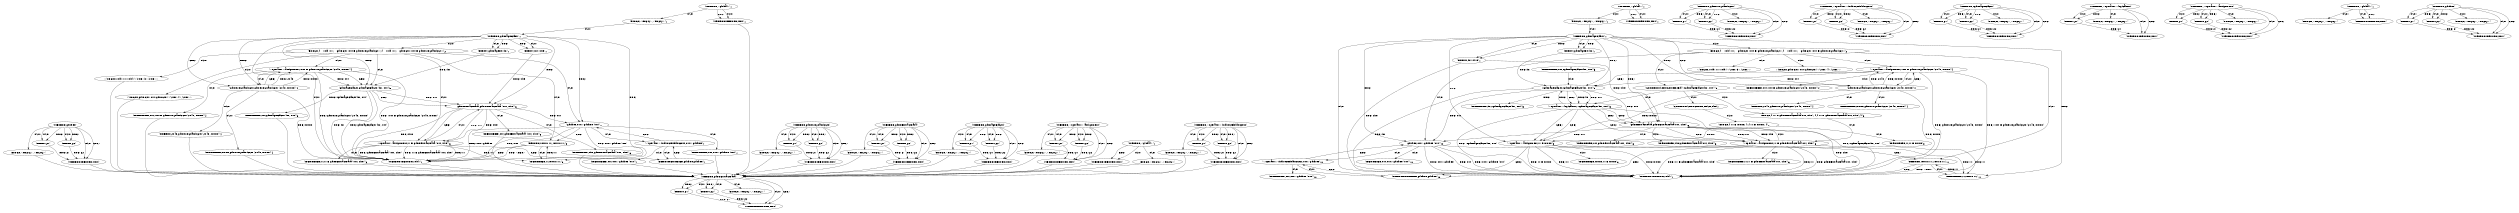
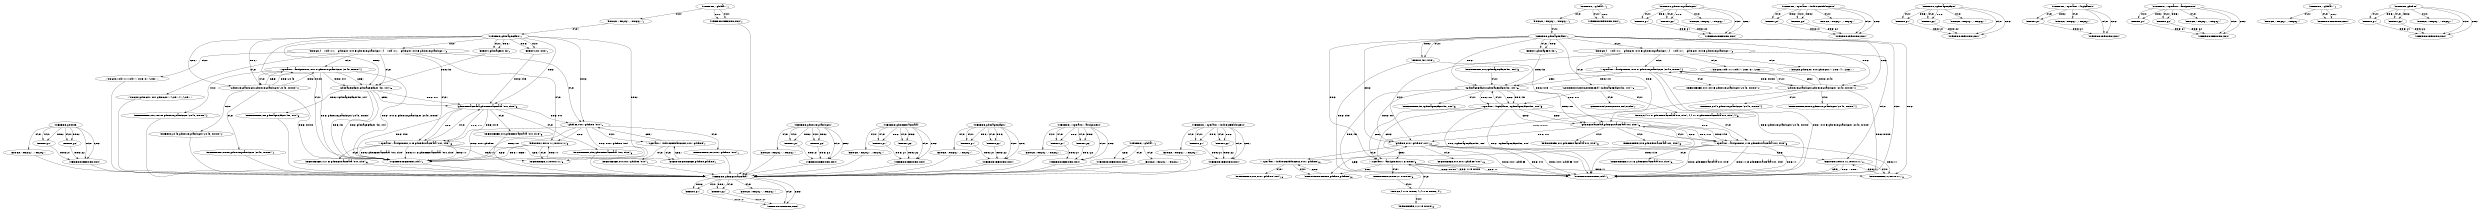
  digraph {
    n1 [label=<(METHOD,gd_free)>]
    n2 [label=<(PARAM,p1)>]
    n3 [label=<(PARAM,p2)>]
    n4 [label=<(BLOCK,&lt;empty&gt;,&lt;empty&gt;)>]
    n5 [label=<(METHOD_RETURN,ANY)>]
    n6 [label=<(METHOD,gdDPExtractData)>]
    n7 [label=<(PARAM,p1)>]
    n8 [label=<(PARAM,p2)>]
    n9 [label=<(BLOCK,&lt;empty&gt;,&lt;empty&gt;)>]
    n10 [label=<(METHOD_RETURN,ANY)>]
    n11 [label=<(METHOD,&lt;global&gt;)<SUB>1</SUB>>]
    n12 [label=<(BLOCK,&lt;empty&gt;,&lt;empty&gt;)<SUB>1</SUB>>]
    n13 [label=<(METHOD_RETURN,ANY)<SUB>1</SUB>>]
    n14 [label=<(METHOD,gdImageGifPtr)<SUB>1</SUB>>]
    n15 [label=<(PARAM,gdImagePtr im)<SUB>1</SUB>>]
    n16 [label=<(PARAM,int *size)<SUB>1</SUB>>]
    n17 [label=<(BLOCK,{    void *rv;    gdIOCtx *out = gdNewDynamicCt...,{    void *rv;    gdIOCtx *out = gdNewDynamicCt...)<SUB>2</SUB>>]
    n18 [label=<(gdNewDynamicCtx,gdNewDynamicCtx (2048, NULL))<SUB>4</SUB>>]
    n19 [label=<(gdImageGifCtx,gdImageGifCtx (im, out))<SUB>5</SUB>>]
    n20 [label=<(gdDPExtractData,gdDPExtractData (out, size))<SUB>6</SUB>>]
    n21 [label=<(gd_free,out-&gt;gd_free (out))<SUB>7</SUB>>]
    n22 [label=<(IDENTIFIER,rv,return rv;)<SUB>8</SUB>>]
    n23 [label=<(METHOD_RETURN,void*)<SUB>1</SUB>>]
    n24 [label="<(LOCAL,void* rv: void*)<SUB>3</SUB>>"]
    n25 [label="<(LOCAL,gdIOCtx* out: gdIOCtx*)<SUB>4</SUB>>"]
    n26 [label=<(&lt;operator&gt;.assignment,*out = gdNewDynamicCtx (2048, NULL))<SUB>4</SUB>>]
    n27 [label=<(&lt;operator&gt;.assignment,rv = gdDPExtractData (out, size))<SUB>6</SUB>>]
    n28 [label=<(RETURN,return rv;,return rv;)<SUB>8</SUB>>]
    n29 [label=<(LITERAL,2048,gdNewDynamicCtx (2048, NULL))<SUB>4</SUB>>]
    n30 [label=<(IDENTIFIER,NULL,gdNewDynamicCtx (2048, NULL))<SUB>4</SUB>>]
    n31 [label=<(IDENTIFIER,out,gdImageGifCtx (im, out))<SUB>5</SUB>>]
    n32 [label=<(IDENTIFIER,out,gdDPExtractData (out, size))<SUB>6</SUB>>]
    n33 [label=<(IDENTIFIER,size,gdDPExtractData (out, size))<SUB>6</SUB>>]
    n34 [label=<(&lt;operator&gt;.indirectFieldAccess,out-&gt;gd_free)<SUB>7</SUB>>]
    n35 [label=<(IDENTIFIER,out,out-&gt;gd_free (out))<SUB>7</SUB>>]
    n36 [label=<(IDENTIFIER,out,*out = gdNewDynamicCtx (2048, NULL))<SUB>4</SUB>>]
    n37 [label=<(IDENTIFIER,rv,rv = gdDPExtractData (out, size))<SUB>6</SUB>>]
    n38 [label=<(FIELD_IDENTIFIER,gd_free,gd_free)<SUB>7</SUB>>]
    n39 [label=<(IDENTIFIER,out,out-&gt;gd_free (out))<SUB>7</SUB>>]
    n40 [label=<(METHOD,gdNewDynamicCtx)>]
    n41 [label=<(PARAM,p1)>]
    n42 [label=<(PARAM,p2)>]
    n43 [label=<(BLOCK,&lt;empty&gt;,&lt;empty&gt;)>]
    n44 [label=<(METHOD_RETURN,ANY)>]
    n45 [label=<(METHOD,gdDPExtractData)>]
    n46 [label=<(PARAM,p1)>]
    n47 [label=<(PARAM,p2)>]
    n48 [label=<(BLOCK,&lt;empty&gt;,&lt;empty&gt;)>]
    n49 [label=<(METHOD_RETURN,ANY)>]
    n50 [label=<(METHOD,gdImageGifCtx)>]
    n51 [label=<(PARAM,p1)>]
    n52 [label=<(PARAM,p2)>]
    n53 [label=<(BLOCK,&lt;empty&gt;,&lt;empty&gt;)>]
    n54 [label=<(METHOD_RETURN,ANY)>]
    n55 [label=<(METHOD,&lt;operator&gt;.assignment)>]
    n56 [label=<(PARAM,p1)>]
    n57 [label=<(PARAM,p2)>]
    n58 [label=<(BLOCK,&lt;empty&gt;,&lt;empty&gt;)>]
    n59 [label=<(METHOD_RETURN,ANY)>]
    n60 [label=<(METHOD,&lt;global&gt;)<SUB>1</SUB>>]
    n61 [label=<(BLOCK,&lt;empty&gt;,&lt;empty&gt;)>]
    n62 [label=<(METHOD_RETURN,ANY)>]
    n63 [label=<(METHOD,&lt;operator&gt;.indirectFieldAccess)>]
    n64 [label=<(PARAM,p1)>]
    n65 [label=<(PARAM,p2)>]
    n66 [label=<(BLOCK,&lt;empty&gt;,&lt;empty&gt;)>]
    n67 [label=<(METHOD_RETURN,ANY)>]
    n68 [label=<(METHOD,&lt;global&gt;)<SUB>1</SUB>>]
    n69 [label=<(BLOCK,&lt;empty&gt;,&lt;empty&gt;)<SUB>1</SUB>>]
    n70 [label=<(METHOD_RETURN,ANY)<SUB>1</SUB>>]
    n71 [label=<(METHOD,gdImageGifPtr)<SUB>1</SUB>>]
    n72 [label=<(PARAM,gdImagePtr im)<SUB>1</SUB>>]
    n73 [label=<(PARAM,int *size)<SUB>1</SUB>>]
    n74 [label=<(BLOCK,{    void *rv;    gdIOCtx *out = gdNewDynamicCt...,{    void *rv;    gdIOCtx *out = gdNewDynamicCt...)<SUB>2</SUB>>]
    n75 [label=<(gdNewDynamicCtx,gdNewDynamicCtx (2048, NULL))<SUB>4</SUB>>]
    n76 [label=<(_gdImageGifCtx,_gdImageGifCtx(im, out))<SUB>5</SUB>>]
    n77 [label=<(gdDPExtractData,gdDPExtractData(out, size))<SUB>6</SUB>>]
    n78 [label=<(&lt;operator&gt;.assignment,rv = NULL)<SUB>8</SUB>>]
    n79 [label=<(gd_free,out-&gt;gd_free (out))<SUB>10</SUB>>]
    n80 [label=<(IDENTIFIER,rv,return rv;)<SUB>11</SUB>>]
    n81 [label=<(METHOD_RETURN,void*)<SUB>1</SUB>>]
    n82 [label="<(LOCAL,void* rv: void*)<SUB>3</SUB>>"]
    n83 [label="<(LOCAL,gdIOCtx* out: gdIOCtx*)<SUB>4</SUB>>"]
    n84 [label=<(&lt;operator&gt;.assignment,*out = gdNewDynamicCtx (2048, NULL))<SUB>4</SUB>>]
    n85 [label=<(CONTROL_STRUCTURE,IF,if (!_gdImageGifCtx(im, out)))<SUB>5</SUB>>]
    n86 [label=<(RETURN,return rv;,return rv;)<SUB>11</SUB>>]
    n87 [label=<(LITERAL,2048,gdNewDynamicCtx (2048, NULL))<SUB>4</SUB>>]
    n88 [label=<(IDENTIFIER,NULL,gdNewDynamicCtx (2048, NULL))<SUB>4</SUB>>]
    n89 [label=<(&lt;operator&gt;.logicalNot,!_gdImageGifCtx(im, out))<SUB>5</SUB>>]
    n90 [label=<(IDENTIFIER,im,_gdImageGifCtx(im, out))<SUB>5</SUB>>]
    n91 [label=<(&lt;operator&gt;.assignment,rv = gdDPExtractData(out, size))<SUB>6</SUB>>]
    n92 [label=<(IDENTIFIER,out,gdDPExtractData(out, size))<SUB>6</SUB>>]
    n93 [label=<(IDENTIFIER,size,gdDPExtractData(out, size))<SUB>6</SUB>>]
    n94 [label=<(FIELD_IDENTIFIER,gd_free,gd_free)<SUB>10</SUB>>]
    n95 [label=<(IDENTIFIER,NULL,rv = NULL)<SUB>8</SUB>>]
    n96 [label=<(&lt;operator&gt;.indirectFieldAccess,out-&gt;gd_free)<SUB>10</SUB>>]
    n97 [label=<(IDENTIFIER,out,out-&gt;gd_free (out))<SUB>10</SUB>>]
    n98 [label=<(IDENTIFIER,out,*out = gdNewDynamicCtx (2048, NULL))<SUB>4</SUB>>]
    n99 [label=<(BLOCK,{ 		rv = gdDPExtractData(out, size); 	},{ 		rv = gdDPExtractData(out, size); 	})<SUB>5</SUB>>]
    n100 [label=<(CONTROL_STRUCTURE,ELSE,else)<SUB>7</SUB>>]
    n101 [label=<(BLOCK,{ 		rv = NULL; 	},{ 		rv = NULL; 	})<SUB>7</SUB>>]
    n102 [label=<(IDENTIFIER,rv,rv = gdDPExtractData(out, size))<SUB>6</SUB>>]
    n103 [label=<(IDENTIFIER,out,_gdImageGifCtx(im, out))<SUB>5</SUB>>]
    n104 [label=<(IDENTIFIER,rv,rv = NULL)<SUB>8</SUB>>]
    n105 [label=<(IDENTIFIER,out,out-&gt;gd_free (out))<SUB>10</SUB>>]
    n106 [label=<(METHOD,gdNewDynamicCtx)>]
    n107 [label=<(PARAM,p1)>]
    n108 [label=<(PARAM,p2)>]
    n109 [label=<(BLOCK,&lt;empty&gt;,&lt;empty&gt;)>]
    n110 [label=<(METHOD_RETURN,ANY)>]
    n111 [label=<(METHOD,&lt;operator&gt;.indirectFieldAccess)>]
    n112 [label=<(PARAM,p1)>]
    n113 [label=<(PARAM,p2)>]
    n114 [label=<(BLOCK,&lt;empty&gt;,&lt;empty&gt;)>]
    n115 [label=<(METHOD_RETURN,ANY)>]
    n116 [label=<(METHOD,_gdImageGifCtx)>]
    n117 [label=<(PARAM,p1)>]
    n118 [label=<(PARAM,p2)>]
    n119 [label=<(BLOCK,&lt;empty&gt;,&lt;empty&gt;)>]
    n120 [label=<(METHOD_RETURN,ANY)>]
    n121 [label=<(METHOD,&lt;operator&gt;.logicalNot)>]
    n122 [label=<(PARAM,p1)>]
    n123 [label=<(BLOCK,&lt;empty&gt;,&lt;empty&gt;)>]
    n124 [label=<(METHOD_RETURN,ANY)>]
    n125 [label=<(METHOD,&lt;operator&gt;.assignment)>]
    n126 [label=<(PARAM,p1)>]
    n127 [label=<(PARAM,p2)>]
    n128 [label=<(BLOCK,&lt;empty&gt;,&lt;empty&gt;)>]
    n129 [label=<(METHOD_RETURN,ANY)>]
    n130 [label=<(METHOD,&lt;global&gt;)<SUB>1</SUB>>]
    n131 [label=<(BLOCK,&lt;empty&gt;,&lt;empty&gt;)>]
    n132 [label=<(METHOD_RETURN,ANY)>]
    n133 [label=<(METHOD,gd_free)>]
    n134 [label=<(PARAM,p1)>]
    n135 [label=<(PARAM,p2)>]
    n136 [label=<(BLOCK,&lt;empty&gt;,&lt;empty&gt;)>]
    n137 [label=<(METHOD_RETURN,ANY)>]
    n1 -> n2 [label="AST: "]
    n1 -> n2 [label="DDG: "]
    n1 -> n3 [label="AST: "]
    n1 -> n3 [label="DDG: "]
    n1 -> n4 [label="AST: "]
    n1 -> n5 [label="AST: "]
    n1 -> n5 [label="CFG: "]
    n2 -> n5 [label="DDG: p1"]
    n3 -> n5 [label="DDG: p2"]
    n4 -> n6
    n5 -> n6
    n6 -> n7 [label="AST: "]
    n6 -> n7 [label="DDG: "]
    n6 -> n8 [label="AST: "]
    n6 -> n8 [label="DDG: "]
    n6 -> n9 [label="AST: "]
    n6 -> n10 [label="AST: "]
    n6 -> n10 [label="CFG: "]
    n7 -> n10 [label="DDG: p1"]
    n8 -> n10 [label="DDG: p2"]
    n11 -> n12 [label="AST: "]
    n11 -> n13 [label="AST: "]
    n11 -> n13 [label="CFG: "]
    n12 -> n14 [label="AST: "]
    n13 -> n6
    n14 -> n15 [label="AST: "]
    n14 -> n15 [label="DDG: "]
    n14 -> n16 [label="AST: "]
    n14 -> n16 [label="DDG: "]
    n14 -> n17 [label="AST: "]
    n14 -> n18 [label="CFG: "]
    n14 -> n18 [label="DDG: "]
    n14 -> n19 [label="DDG: "]
    n14 -> n20 [label="DDG: "]
    n14 -> n21 [label="DDG: "]
    n14 -> n22 [label="DDG: "]
    n14 -> n23 [label="AST: "]
    n15 -> n19 [label="DDG: im"]
    n16 -> n20 [label="DDG: size"]
    n17 -> n19 [label="AST: "]
    n17 -> n21 [label="AST: "]
    n17 -> n24 [label="AST: "]
    n17 -> n25 [label="AST: "]
    n17 -> n26 [label="AST: "]
    n17 -> n27 [label="AST: "]
    n17 -> n28 [label="AST: "]
    n18 -> n23 [label="DDG: NULL"]
    n18 -> n26 [label="CFG: "]
    n18 -> n26 [label="DDG: 2048"]
    n18 -> n26 [label="DDG: NULL"]
    n18 -> n29 [label="AST: "]
    n18 -> n30 [label="AST: "]
    n19 -> n20 [label="CFG: "]
    n19 -> n20 [label="DDG: out"]
    n19 -> n23 [label="DDG: im"]
    n19 -> n23 [label="DDG: gdImageGifCtx (im, out)"]
    n19 -> n31 [label="DDG: _gdImageGifCtx(im, out)"]
    n20 -> n21 [label="DDG: out"]
    n20 -> n23 [label="DDG: size"]
    n20 -> n27 [label="CFG: "]
    n20 -> n27 [label="DDG: out"]
    n20 -> n27 [label="DDG: size"]
    n20 -> n32 [label="AST: "]
    n20 -> n33 [label="AST: "]
    n21 -> n23 [label="DDG: out-&gt;gd_free"]
    n21 -> n23 [label="DDG: out"]
    n21 -> n23 [label="DDG: out-&gt;gd_free (out)"]
    n21 -> n28 [label="CFG: "]
    n21 -> n34 [label="AST: "]
    n21 -> n35 [label="AST: "]
    n22 -> n28 [label="DDG: rv"]
    n23 -> n6
    n24 -> n6
    n25 -> n6
    n26 -> n18 [label="AST: "]
    n26 -> n19 [label="CFG: "]
    n26 -> n19 [label="DDG: out"]
    n26 -> n23 [label="DDG: gdNewDynamicCtx (2048, NULL)"]
    n26 -> n23 [label="DDG: *out = gdNewDynamicCtx (2048, NULL)"]
    n26 -> n36 [label="AST: "]
    n27 -> n20 [label="AST: "]
    n27 -> n22 [label="DDG: rv"]
    n27 -> n23 [label="DDG: rv"]
    n27 -> n23 [label="DDG: gdDPExtractData (out, size)"]
    n27 -> n23 [label="DDG: rv = gdDPExtractData (out, size)"]
    n27 -> n37 [label="AST: "]
    n27 -> n38 [label="CFG: "]
    n28 -> n22 [label="AST: "]
    n28 -> n23 [label="CFG: "]
    n28 -> n23 [label="DDG: &lt;RET&gt;"]
    n29 -> n6
    n30 -> n6
    n31 -> n6
    n32 -> n6
    n33 -> n6
    n34 -> n21 [label="CFG: "]
    n34 -> n38 [label="AST: "]
    n34 -> n39 [label="AST: "]
    n35 -> n6
    n36 -> n6
    n37 -> n6
    n38 -> n34 [label="CFG: "]
    n39 -> n6
    n40 -> n41 [label="AST: "]
    n40 -> n41 [label="DDG: "]
    n40 -> n42 [label="AST: "]
    n40 -> n42 [label="DDG: "]
    n40 -> n43 [label="AST: "]
    n40 -> n44 [label="AST: "]
    n40 -> n44 [label="CFG: "]
    n41 -> n44 [label="DDG: p1"]
    n42 -> n44 [label="DDG: p2"]
    n43 -> n6
    n44 -> n6
    n45 -> n46 [label="AST: "]
    n45 -> n46 [label="DDG: "]
    n45 -> n47 [label="AST: "]
    n45 -> n47 [label="DDG: "]
    n45 -> n48 [label="AST: "]
    n45 -> n49 [label="AST: "]
    n45 -> n49 [label="CFG: "]
    n46 -> n49 [label="DDG: p1"]
    n47 -> n49 [label="DDG: p2"]
    n48 -> n6
    n49 -> n6
    n50 -> n51 [label="AST: "]
    n50 -> n51 [label="DDG: "]
    n50 -> n52 [label="AST: "]
    n50 -> n52 [label="DDG: "]
    n50 -> n53 [label="AST: "]
    n50 -> n54 [label="AST: "]
    n50 -> n54 [label="CFG: "]
    n51 -> n54 [label="DDG: p1"]
    n52 -> n54 [label="DDG: p2"]
    n53 -> n6
    n54 -> n6
    n55 -> n56 [label="AST: "]
    n55 -> n56 [label="DDG: "]
    n55 -> n57 [label="AST: "]
    n55 -> n57 [label="DDG: "]
    n55 -> n58 [label="AST: "]
    n55 -> n59 [label="AST: "]
    n55 -> n59 [label="CFG: "]
    n56 -> n59 [label="DDG: p1"]
    n57 -> n59 [label="DDG: p2"]
    n58 -> n6
    n59 -> n6
    n60 -> n61 [label="AST: "]
    n60 -> n62 [label="AST: "]
    n60 -> n62 [label="CFG: "]
    n61 -> n6
    n62 -> n6
    n63 -> n64 [label="AST: "]
    n63 -> n64 [label="DDG: "]
    n63 -> n65 [label="AST: "]
    n63 -> n65 [label="DDG: "]
    n63 -> n66 [label="AST: "]
    n63 -> n67 [label="AST: "]
    n63 -> n67 [label="CFG: "]
    n64 -> n67 [label="DDG: p1"]
    n65 -> n67 [label="DDG: p2"]
    n66 -> n6
    n67 -> n6
    n68 -> n69 [label="AST: "]
    n68 -> n70 [label="AST: "]
    n68 -> n70 [label="CFG: "]
    n69 -> n71 [label="AST: "]
    n71 -> n72 [label="AST: "]
    n71 -> n72 [label="DDG: "]
    n71 -> n73 [label="AST: "]
    n71 -> n73 [label="DDG: "]
    n71 -> n74 [label="AST: "]
    n71 -> n75 [label="CFG: "]
    n71 -> n75 [label="DDG: "]
    n71 -> n76 [label="DDG: "]
    n71 -> n77 [label="DDG: "]
    n71 -> n78 [label="DDG: "]
    n71 -> n79 [label="DDG: "]
    n71 -> n80 [label="DDG: "]
    n71 -> n81 [label="AST: "]
    n72 -> n76 [label="DDG: im"]
    n73 -> n77 [label="DDG: size"]
    n73 -> n81 [label="DDG: size"]
    n74 -> n79 [label="AST: "]
    n74 -> n82 [label="AST: "]
    n74 -> n83 [label="AST: "]
    n74 -> n84 [label="AST: "]
    n74 -> n85 [label="AST: "]
    n74 -> n86 [label="AST: "]
    n75 -> n78 [label="DDG: NULL"]
    n75 -> n81 [label="DDG: NULL"]
    n75 -> n84 [label="CFG: "]
    n75 -> n84 [label="DDG: 2048"]
    n75 -> n84 [label="DDG: NULL"]
    n75 -> n87 [label="AST: "]
    n75 -> n88 [label="AST: "]
    n76 -> n77 [label="DDG: out"]
    n76 -> n79 [label="DDG: out"]
    n76 -> n81 [label="DDG: im"]
    n76 -> n89 [label="CFG: "]
    n76 -> n89 [label="DDG: im"]
    n76 -> n89 [label="DDG: out"]
-   n76 -> n90 [label="DDG: "]
+   n76 -> n90 [label="AST: "]
    n77 -> n79 [label="DDG: out"]
    n77 -> n81 [label="DDG: size"]
    n77 -> n91 [label="CFG: "]
    n77 -> n91 [label="DDG: out"]
    n77 -> n91 [label="DDG: size"]
    n77 -> n92 [label="AST: "]
    n77 -> n93 [label="AST: "]
    n78 -> n80 [label="DDG: rv"]
    n78 -> n81 [label="DDG: rv"]
    n78 -> n81 [label="DDG: NULL"]
    n78 -> n81 [label="DDG: rv = NULL"]
    n78 -> n94 [label="CFG: "]
    n78 -> n95 [label="AST: "]
    n79 -> n81 [label="DDG: out-&gt;gd_free"]
    n79 -> n81 [label="DDG: out"]
    n79 -> n81 [label="DDG: out-&gt;gd_free (out)"]
    n79 -> n86 [label="CFG: "]
    n79 -> n96 [label="AST: "]
    n79 -> n97 [label="AST: "]
    n80 -> n86 [label="DDG: rv"]
    n84 -> n75 [label="AST: "]
    n84 -> n76 [label="CFG: "]
    n84 -> n76 [label="DDG: out"]
    n84 -> n81 [label="DDG: gdNewDynamicCtx (2048, NULL)"]
    n84 -> n81 [label="DDG: *out = gdNewDynamicCtx (2048, NULL)"]
    n84 -> n98 [label="AST: "]
-   n85 -> n89 [label="AST: "]
+   n85 -> n89 [label="DDG: out"]
    n85 -> n99 [label="AST: "]
    n85 -> n100 [label="AST: "]
    n86 -> n80 [label="AST: "]
    n86 -> n81 [label="CFG: "]
    n86 -> n81 [label="DDG: &lt;RET&gt;"]
-   n89 -> n76 [label="DDG: "]
+   n89 -> n76 [label="AST: "]
    n89 -> n77 [label="CFG: "]
    n89 -> n77 [label="CDG: "]
    n89 -> n78 [label="CFG: "]
    n89 -> n78 [label="CDG: "]
    n89 -> n81 [label="DDG: _gdImageGifCtx(im, out)"]
    n89 -> n81 [label="DDG: !_gdImageGifCtx(im, out)"]
    n89 -> n91 [label="CDG: "]
    n91 -> n77 [label="AST: "]
    n91 -> n80 [label="DDG: rv"]
    n91 -> n81 [label="DDG: rv"]
    n91 -> n81 [label="DDG: gdDPExtractData(out, size)"]
    n91 -> n81 [label="DDG: rv = gdDPExtractData(out, size)"]
    n91 -> n94 [label="CFG: "]
    n91 -> n102 [label="AST: "]
    n94 -> n96 [label="CFG: "]
    n96 -> n79 [label="CFG: "]
    n96 -> n94 [label="AST: "]
    n96 -> n105 [label="AST: "]
    n99 -> n91 [label="AST: "]
-   n100 -> n101 [label="AST: "]
-   n101 -> n78 [label="NULL: "]
+   n95 -> n101 [label="AST: "]
+   n101 -> n78 [label="AST: "]
    n101 -> n104 [label="AST: "]
    n103 -> n76 [label="AST: "]
    n106 -> n107 [label="AST: "]
    n106 -> n107 [label="DDG: "]
    n106 -> n108 [label="AST: "]
    n106 -> n108 [label="DDG: "]
    n106 -> n109 [label="AST: "]
    n106 -> n110 [label="AST: "]
    n106 -> n110 [label="CFG: "]
    n107 -> n110 [label="DDG: p1"]
    n108 -> n110 [label="DDG: p2"]
    n111 -> n112 [label="AST: "]
    n111 -> n112 [label="DDG: "]
    n111 -> n113 [label="AST: "]
    n111 -> n113 [label="DDG: "]
    n111 -> n114 [label="AST: "]
    n111 -> n115 [label="AST: "]
    n111 -> n115 [label="CFG: "]
    n112 -> n115 [label="DDG: p1"]
    n113 -> n115 [label="DDG: p2"]
    n116 -> n117 [label="AST: "]
    n116 -> n117 [label="DDG: "]
    n116 -> n118 [label="AST: "]
    n116 -> n118 [label="DDG: "]
    n116 -> n119 [label="AST: "]
    n116 -> n120 [label="AST: "]
    n116 -> n120 [label="CFG: "]
    n117 -> n120 [label="DDG: p1"]
    n118 -> n120 [label="DDG: p2"]
    n121 -> n122 [label="AST: "]
    n121 -> n122 [label="DDG: "]
    n121 -> n123 [label="AST: "]
    n121 -> n124 [label="AST: "]
    n121 -> n124 [label="CFG: "]
    n122 -> n124 [label="DDG: p1"]
    n125 -> n126 [label="AST: "]
    n125 -> n126 [label="DDG: "]
    n125 -> n127 [label="AST: "]
    n125 -> n127 [label="DDG: "]
    n125 -> n128 [label="AST: "]
    n125 -> n129 [label="AST: "]
    n125 -> n129 [label="CFG: "]
    n126 -> n129 [label="DDG: p1"]
    n127 -> n129 [label="DDG: p2"]
    n130 -> n131 [label="AST: "]
    n130 -> n132 [label="AST: "]
    n130 -> n132 [label="CFG: "]
    n133 -> n134 [label="AST: "]
    n133 -> n134 [label="DDG: "]
    n133 -> n135 [label="AST: "]
    n133 -> n135 [label="DDG: "]
    n133 -> n136 [label="AST: "]
    n133 -> n137 [label="AST: "]
    n133 -> n137 [label="CFG: "]
    n134 -> n137 [label="DDG: p1"]
    n135 -> n137 [label="DDG: p2"]
  }
